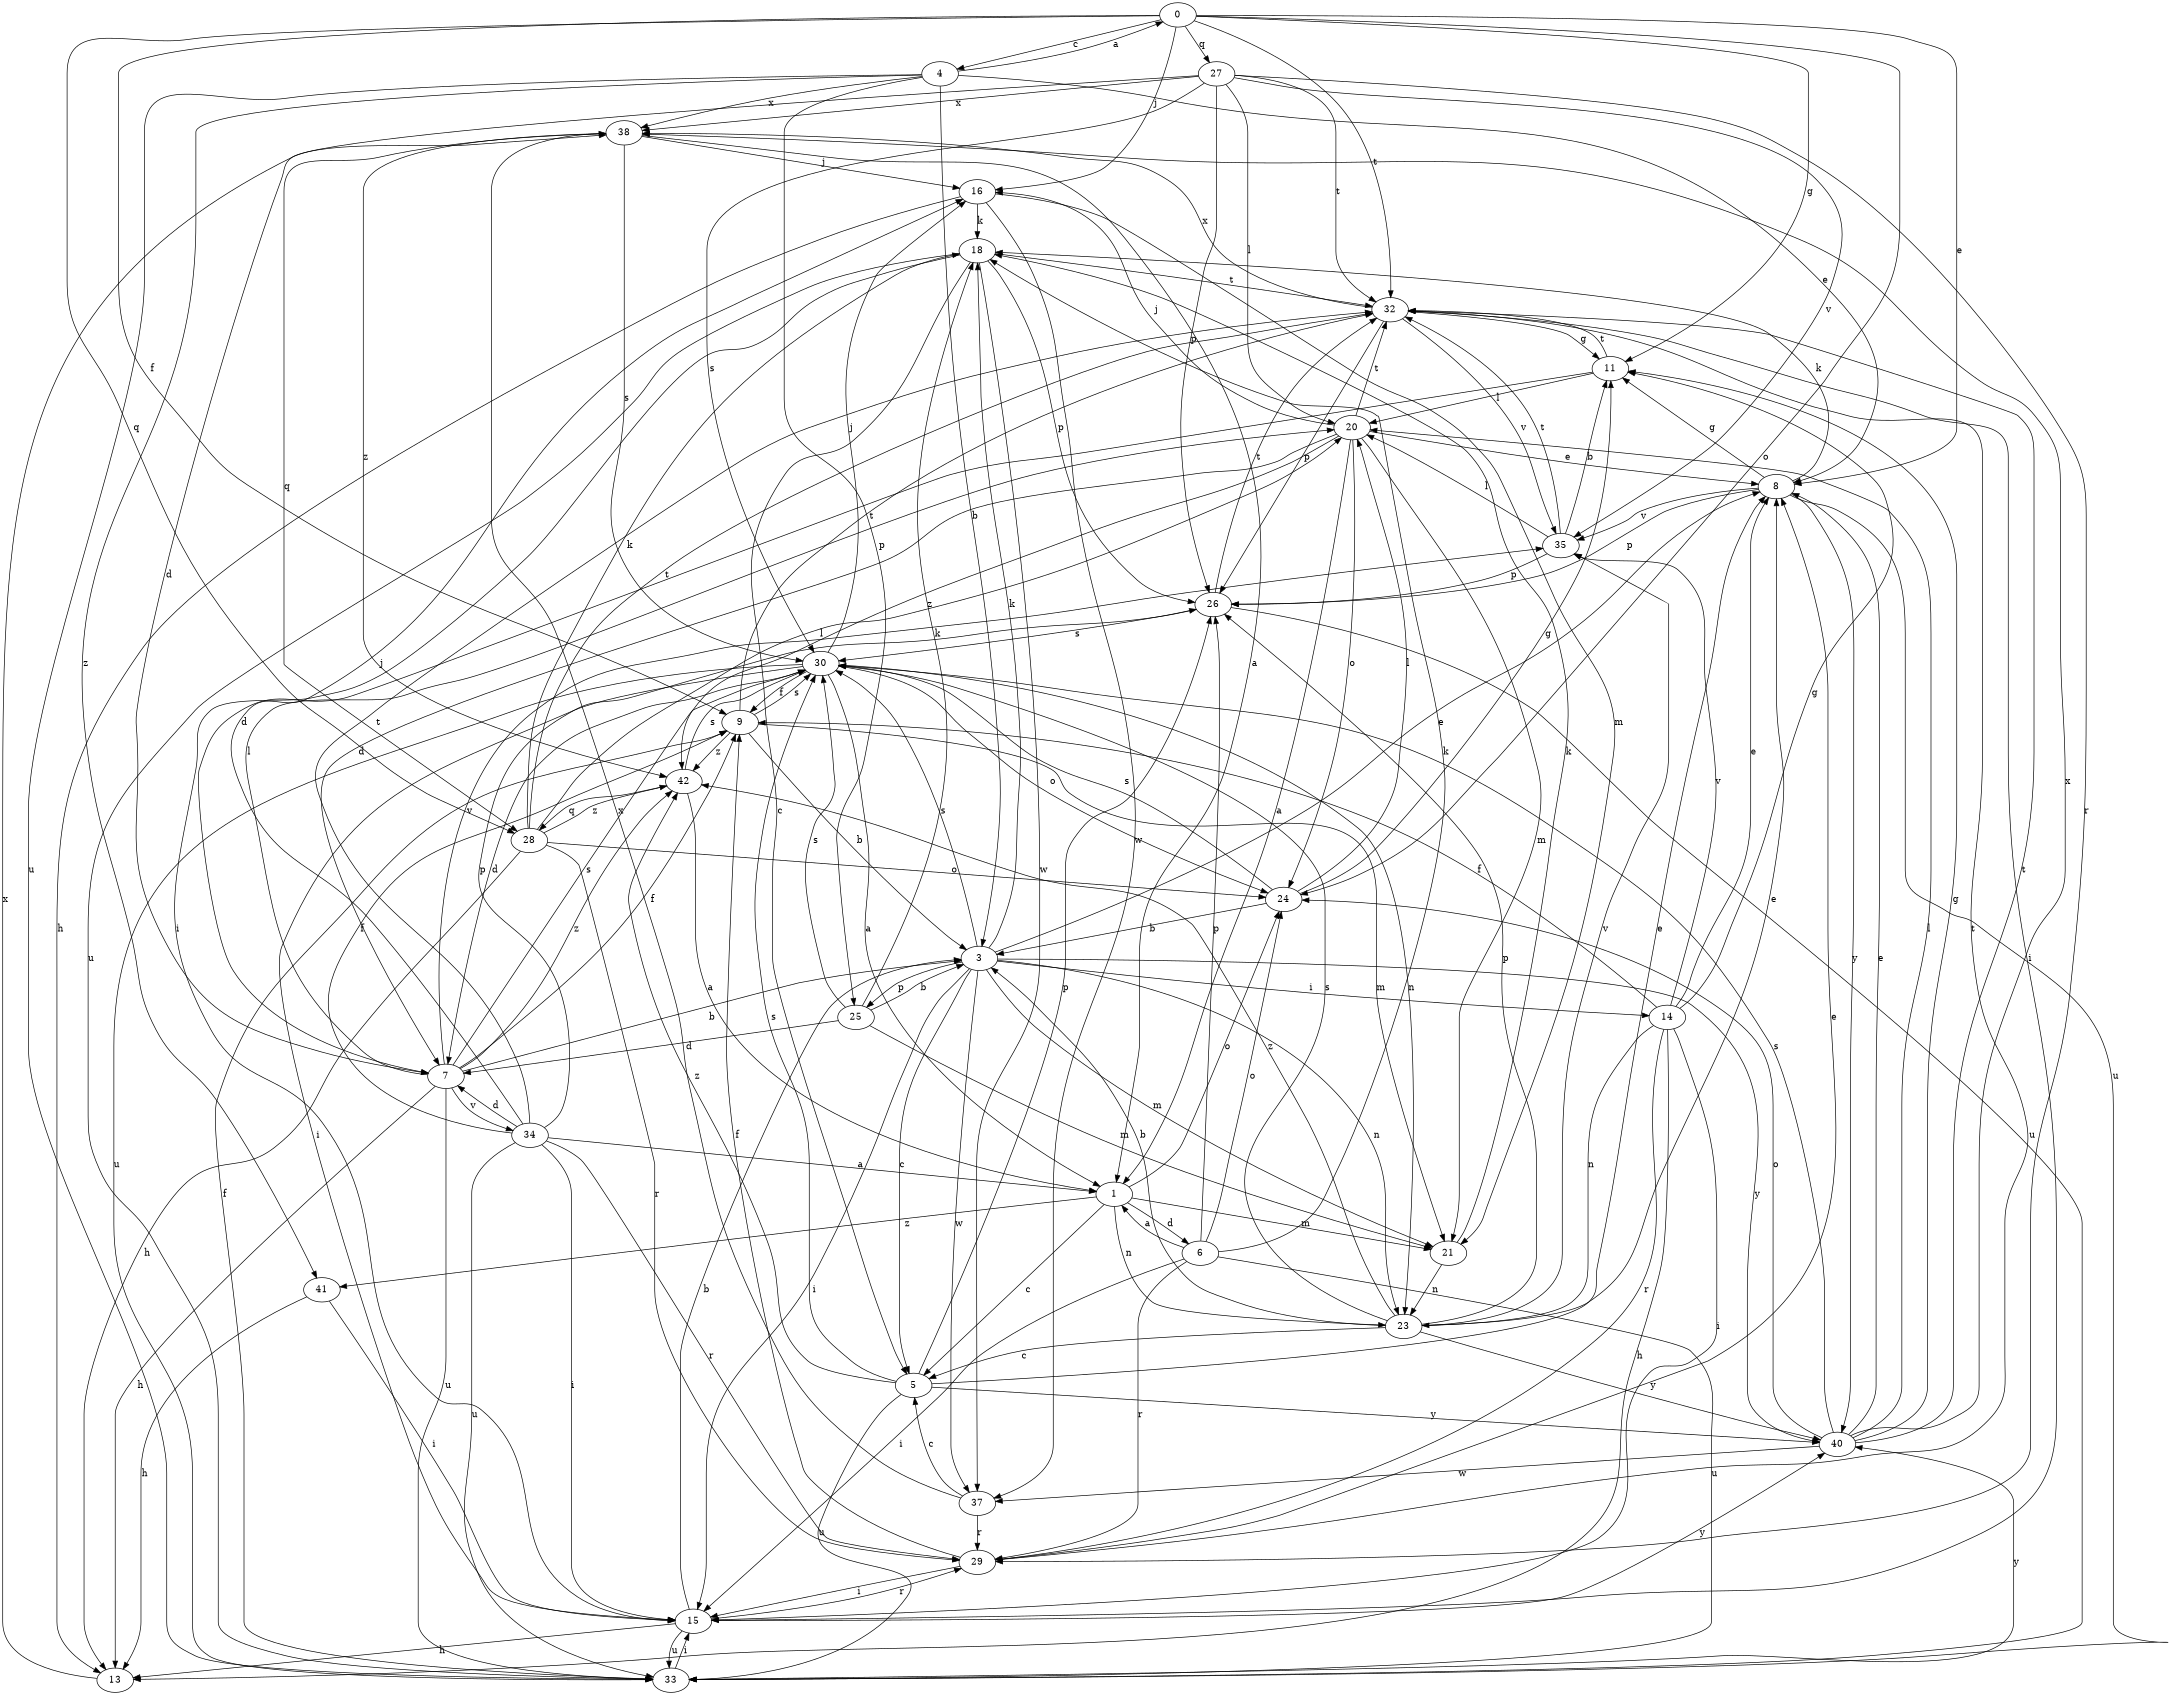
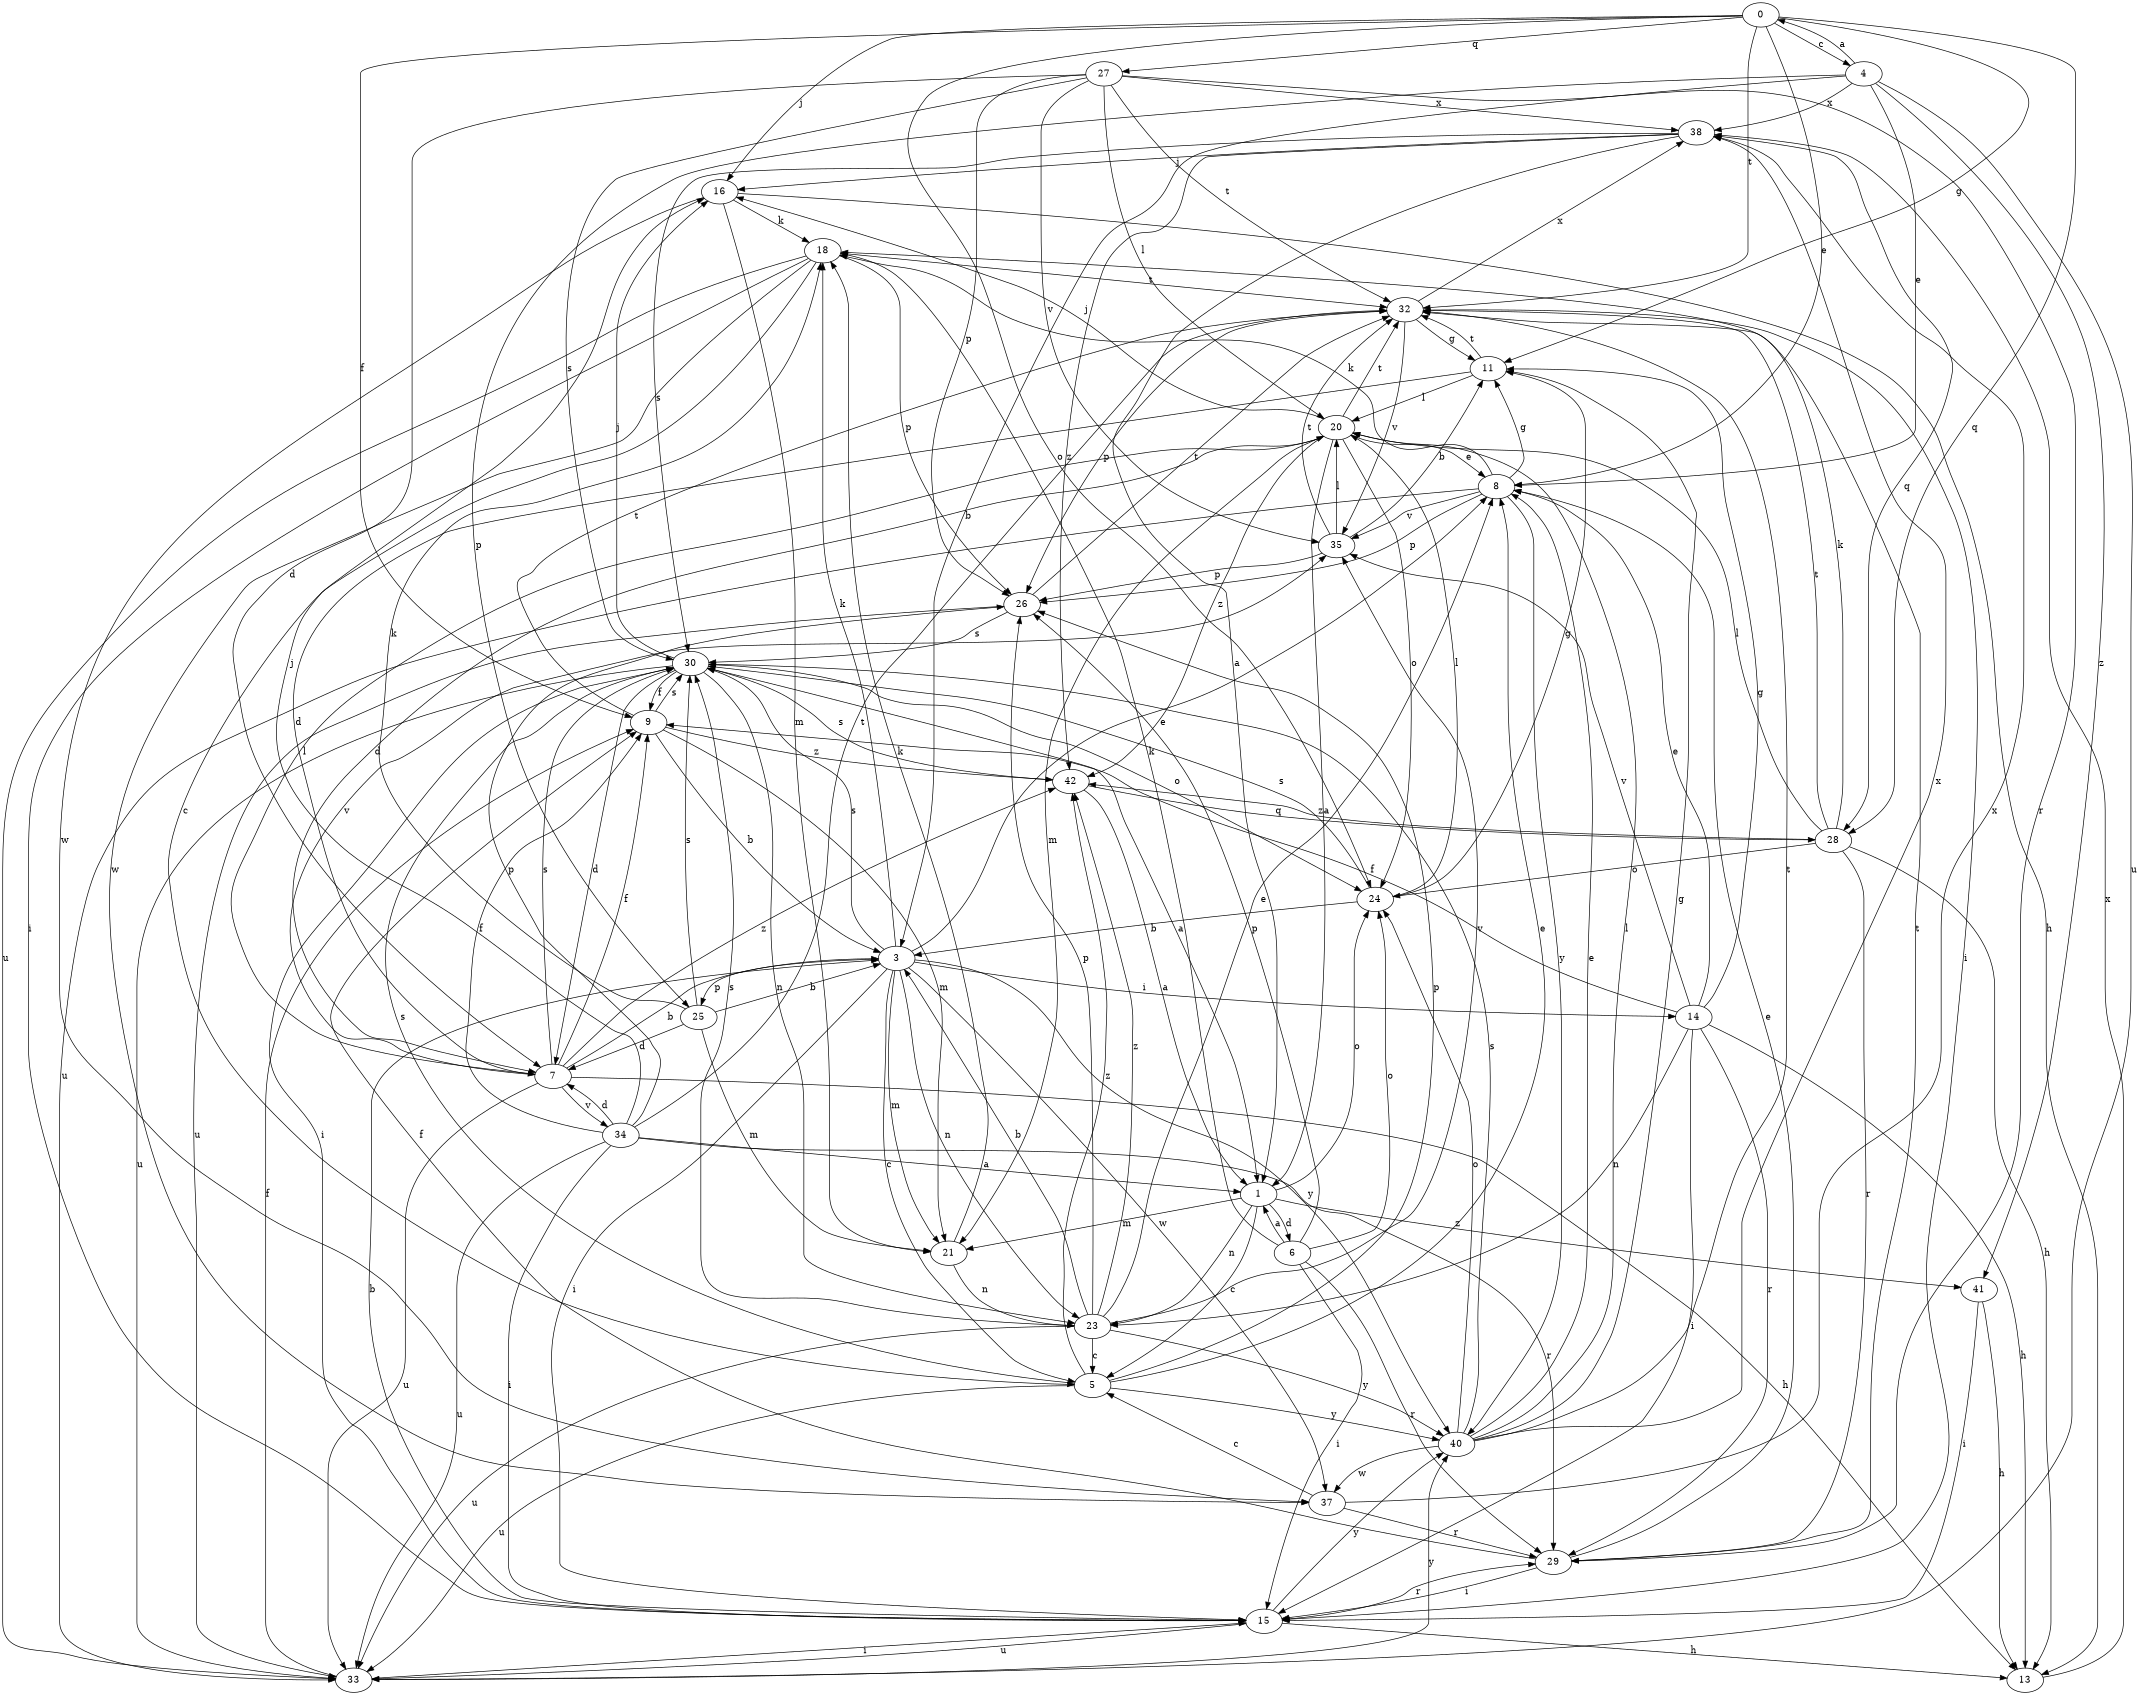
  strict digraph {
    0
    4
    8
    9
    11
    16
    24
    27
    28
    32
    41
    3
    25
    33
    38
    18
    40
    26
    35
    21
    30
    42
    7
    20
    37
    13
    29
    15
    1
    5
    6
    23
    14
    34
    0 -> 4 [label=c]
    0 -> 8 [label=e]
    0 -> 9 [label=f]
    0 -> 11 [label=g]
    0 -> 16 [label=j]
    0 -> 24 [label=o]
    0 -> 27 [label=q]
    0 -> 28 [label=q]
    0 -> 32 [label=t]
    4 -> 0 [label=a]
    4 -> 8 [label=e]
    4 -> 41 [label=z]
    4 -> 3 [label=b]
    4 -> 25 [label=p]
    4 -> 33 [label=u]
    4 -> 38 [label=x]
    8 -> 11 [label=g]
    8 -> 33 [label=u]
    8 -> 18 [label=k]
    8 -> 40 [label=y]
    8 -> 26 [label=p]
    8 -> 35 [label=v]
    9 -> 32 [label=t]
    9 -> 3 [label=b]
    9 -> 21 [label=m]
    9 -> 30 [label=s]
    9 -> 42 [label=z]
    11 -> 32 [label=t]
    11 -> 7 [label=d]
    11 -> 20 [label=l]
    16 -> 18 [label=k]
    16 -> 21 [label=m]
    16 -> 37 [label=w]
    16 -> 13 [label=h]
    24 -> 11 [label=g]
    24 -> 3 [label=b]
    24 -> 30 [label=s]
    24 -> 20 [label=l]
    27 -> 32 [label=t]
    27 -> 38 [label=x]
    27 -> 26 [label=p]
    27 -> 35 [label=v]
    27 -> 30 [label=s]
    27 -> 7 [label=d]
    27 -> 20 [label=l]
    27 -> 29 [label=r]
    28 -> 24 [label=o]
    28 -> 32 [label=t]
    28 -> 18 [label=k]
    28 -> 42 [label=z]
    28 -> 20 [label=l]
    28 -> 13 [label=h]
    28 -> 29 [label=r]
    32 -> 11 [label=g]
    32 -> 38 [label=x]
    32 -> 26 [label=p]
    32 -> 35 [label=v]
    32 -> 15 [label=i]
    41 -> 13 [label=h]
    41 -> 15 [label=i]
    3 -> 8 [label=e]
    3 -> 25 [label=p]
    3 -> 18 [label=k]
    3 -> 40 [label=y]
    3 -> 21 [label=m]
    3 -> 30 [label=s]
    3 -> 37 [label=w]
    3 -> 15 [label=i]
    3 -> 5 [label=c]
    3 -> 23 [label=n]
    3 -> 14 [label=i]
    25 -> 3 [label=b]
    25 -> 18 [label=k]
    25 -> 21 [label=m]
    25 -> 30 [label=s]
    25 -> 7 [label=d]
    33 -> 9 [label=f]
    33 -> 40 [label=y]
    33 -> 15 [label=i]
    38 -> 16 [label=j]
    38 -> 28 [label=q]
    38 -> 30 [label=s]
    38 -> 42 [label=z]
    38 -> 1 [label=a]
    18 -> 32 [label=t]
    18 -> 33 [label=u]
    18 -> 26 [label=p]
    18 -> 37 [label=w]
    18 -> 15 [label=i]
    18 -> 5 [label=c]
    40 -> 8 [label=e]
    40 -> 11 [label=g]
    40 -> 24 [label=o]
    40 -> 32 [label=t]
    40 -> 38 [label=x]
    40 -> 30 [label=s]
    40 -> 20 [label=l]
    40 -> 37 [label=w]
    26 -> 32 [label=t]
    26 -> 33 [label=u]
    26 -> 30 [label=s]
    35 -> 11 [label=b]
    35 -> 32 [label=t]
    35 -> 26 [label=p]
    35 -> 20 [label=l]
    21 -> 18 [label=k]
    21 -> 23 [label=n]
    30 -> 9 [label=f]
    30 -> 16 [label=j]
    30 -> 24 [label=o]
    30 -> 33 [label=u]
    30 -> 7 [label=d]
    30 -> 15 [label=i]
    30 -> 1 [label=a]
    30 -> 23 [label=n]
    42 -> 28 [label=q]
    42 -> 30 [label=s]
    42 -> 1 [label=a]
    7 -> 9 [label=f]
    7 -> 3 [label=b]
    7 -> 33 [label=u]
    7 -> 35 [label=v]
    7 -> 30 [label=s]
    7 -> 42 [label=z]
    7 -> 20 [label=l]
    7 -> 13 [label=h]
    7 -> 34 [label=v]
    20 -> 8 [label=e]
    20 -> 16 [label=j]
    20 -> 24 [label=o]
    20 -> 32 [label=t]
    20 -> 21 [label=m]
    20 -> 42 [label=z]
    20 -> 7 [label=d]
    20 -> 1 [label=a]
    37 -> 38 [label=x]
    37 -> 29 [label=r]
    37 -> 5 [label=c]
    13 -> 38 [label=x]
    29 -> 8 [label=e]
    29 -> 9 [label=f]
    29 -> 32 [label=t]
    29 -> 15 [label=i]
    15 -> 3 [label=b]
    15 -> 33 [label=u]
    15 -> 40 [label=y]
    15 -> 13 [label=h]
    15 -> 29 [label=r]
    1 -> 24 [label=o]
    1 -> 41 [label=z]
    1 -> 21 [label=m]
    1 -> 5 [label=c]
    1 -> 6 [label=d]
    1 -> 23 [label=n]
    5 -> 8 [label=e]
    5 -> 33 [label=u]
    5 -> 40 [label=y]
    5 -> 26 [label=p]
    5 -> 30 [label=s]
    5 -> 42 [label=z]
    6 -> 24 [label=o]
-   6 -> 33 [label=u]
+   23 -> 33 [label=u]
    6 -> 18 [label=k]
    6 -> 26 [label=p]
    6 -> 29 [label=r]
    6 -> 15 [label=i]
    6 -> 1 [label=a]
    23 -> 8 [label=e]
    23 -> 3 [label=b]
    23 -> 40 [label=y]
    23 -> 26 [label=p]
    23 -> 35 [label=v]
    23 -> 30 [label=s]
    23 -> 42 [label=z]
    23 -> 5 [label=c]
    14 -> 8 [label=e]
    14 -> 9 [label=f]
    14 -> 11 [label=g]
    14 -> 35 [label=v]
    14 -> 13 [label=h]
    14 -> 29 [label=r]
    14 -> 15 [label=i]
    14 -> 23 [label=n]
    34 -> 9 [label=f]
    34 -> 16 [label=j]
    34 -> 32 [label=t]
    34 -> 33 [label=u]
    34 -> 26 [label=p]
    34 -> 7 [label=d]
    34 -> 29 [label=r]
    34 -> 15 [label=i]
    34 -> 1 [label=a]
  }
